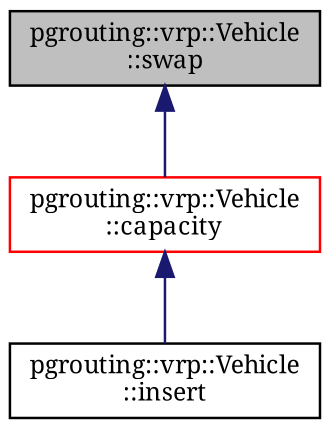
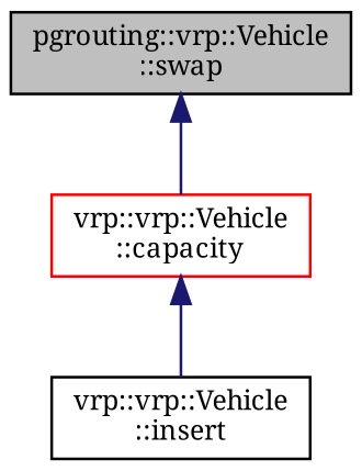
  digraph {
    fontname="Noto Serif"
    rankdir=TB
    node [color=black fillcolor=white fontname="Noto Serif" fontsize=10 shape=record style=filled]
    edge [color=midnightblue dir=back fontname="Noto Serif" fontsize=10 labelfontname=Helvetica labelfontsize=10 style=solid]
    n1 [fillcolor=grey75 fontcolor=black height=0.2 label="pgrouting::vrp::Vehicle\l::swap" width=0.4]
-   n2 [color=red height=0.2 label="pgrouting::vrp::Vehicle\l::capacity" width=0.4]
-   n3 [height=0.2 label="pgrouting::vrp::Vehicle\l::insert" width=0.4]
+   n2 [color=red height=0.2 label="vrp::vrp::Vehicle\l::capacity" width=0.4]
+   n3 [height=0.2 label="vrp::vrp::Vehicle\l::insert" width=0.4]
    n1 -> n2
    n2 -> n3
  }
